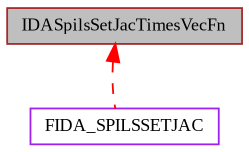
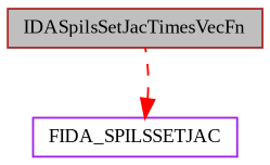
  digraph {
    rankdir=TB
    fontname="Liberation Serif"
    node [fontname="Liberation Serif" fontsize=10 shape=record style=filled]
    n1 [color=brown fillcolor=grey75 fontcolor=black height=0.2 label=IDASpilsSetJacTimesVecFn width=0.4]
    n2 [color=purple fillcolor=white height=0.2 label=FIDA_SPILSSETJAC width=0.4]
-   n1 -> n2 [color=red dir=back fontname="Liberation Serif" fontsize=10 labelfontname=Helvetica labelfontsize=10 style=dashed]
+   n2 -> n1 [color=red dir=back fontname="Liberation Serif" fontsize=10 labelfontname=Helvetica labelfontsize=10 style=dashed]
  }
